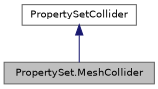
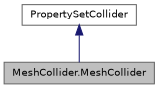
  digraph {
    node [color=gray40 fontname=Helvetica fontsize=10 shape=record style=filled]
-   n1 [fillcolor=grey75 fontcolor=black height=0.2 label="PropertySet.MeshCollider" width=0.4]
+   n1 [fillcolor=grey75 fontcolor=black height=0.2 label="MeshCollider.MeshCollider" width=0.4]
    n2 [fillcolor=white height=0.2 label=PropertySetCollider width=0.4]
    n2 -> n1 [color=midnightblue dir=back fontname=Helvetica fontsize=10 labelfontname=Helvetica labelfontsize=10 style=solid]
  }
